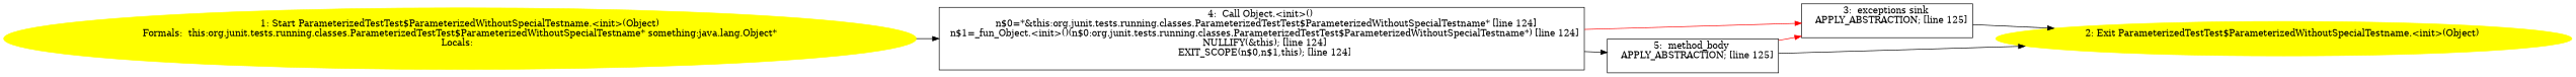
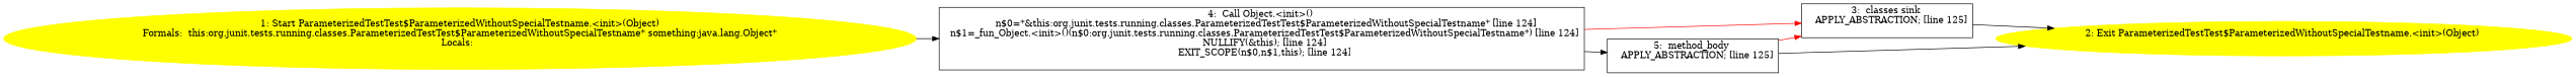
  digraph {
    rankdir=LR
    node [shape=box]
    n1 [color=yellow label="1: Start ParameterizedTestTest$ParameterizedWithoutSpecialTestname.<init>(Object)\nFormals:  this:org.junit.tests.running.classes.ParameterizedTestTest$ParameterizedWithoutSpecialTestname* something:java.lang.Object*\nLocals:  \n  " style=filled shape=""]
    n2 [label="4:  Call Object.<init>() \n   n$0=*&this:org.junit.tests.running.classes.ParameterizedTestTest$ParameterizedWithoutSpecialTestname* [line 124]\n  n$1=_fun_Object.<init>()(n$0:org.junit.tests.running.classes.ParameterizedTestTest$ParameterizedWithoutSpecialTestname*) [line 124]\n  NULLIFY(&this); [line 124]\n  EXIT_SCOPE(n$0,n$1,this); [line 124]\n "]
-   n3 [label="3:  exceptions sink \n   APPLY_ABSTRACTION; [line 125]\n "]
+   n3 [label="3:  classes sink \n   APPLY_ABSTRACTION; [line 125]\n "]
    n4 [label="5:  method_body \n   APPLY_ABSTRACTION; [line 125]\n "]
    n5 [color=yellow label="2: Exit ParameterizedTestTest$ParameterizedWithoutSpecialTestname.<init>(Object) \n  " style=filled shape=""]
    n1 -> n2
    n2 -> n3 [color=red]
    n2 -> n4
    n3 -> n5
    n4 -> n3 [color=red]
    n4 -> n5
  }
